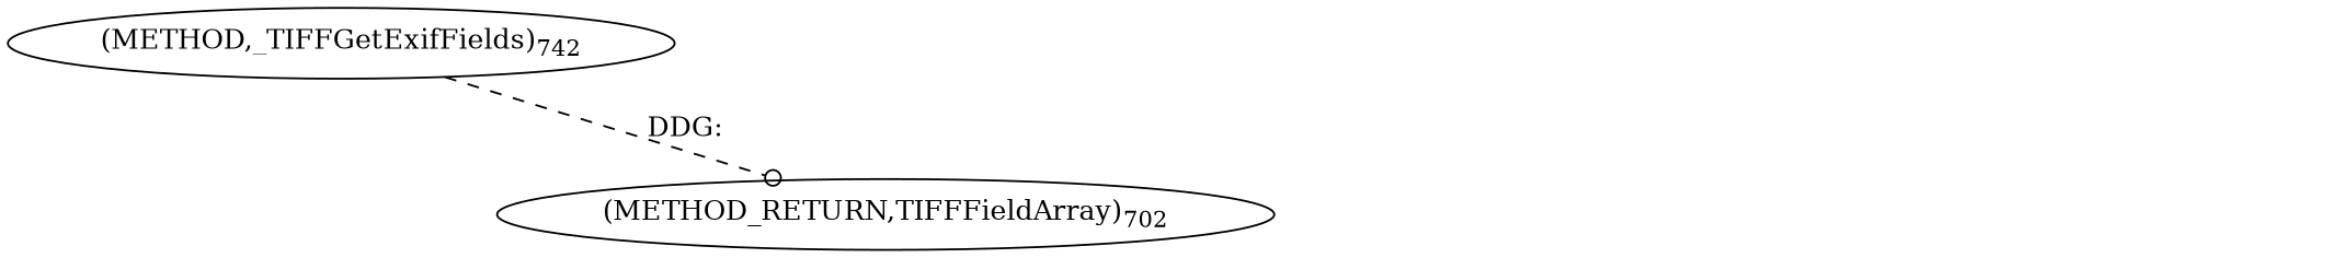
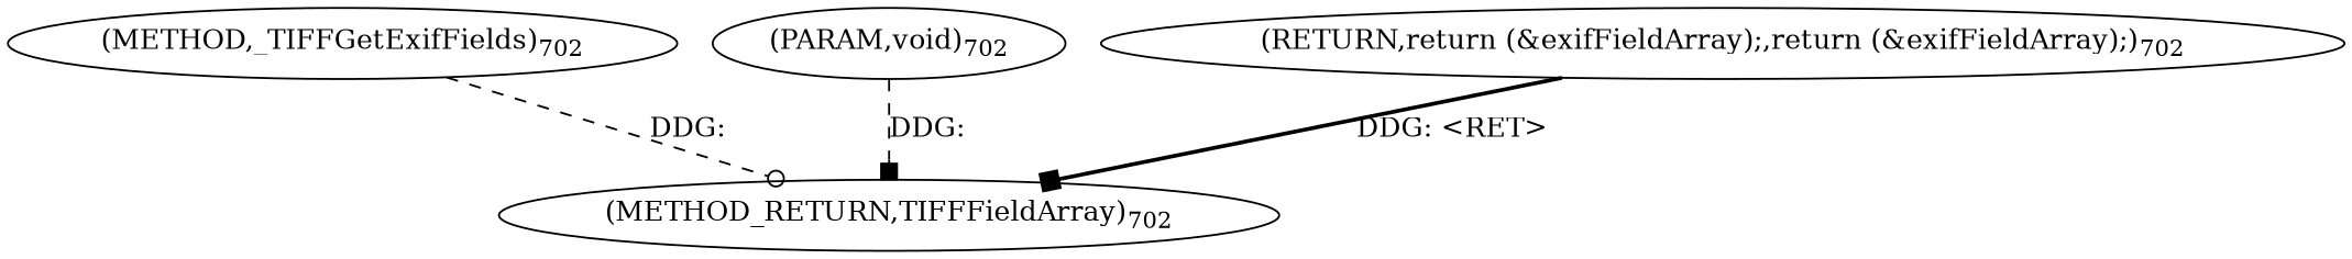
  digraph {
    edge [arrowhead=box style=dashed]
-   n1 [label=<(METHOD,_TIFFGetExifFields)<SUB>742</SUB>>]
+   n1 [label=<(METHOD,_TIFFGetExifFields)<SUB>702</SUB>>]
    n2 [label=<(METHOD_RETURN,TIFFFieldArray)<SUB>702</SUB>>]
+   n3 [label=<(PARAM,void)<SUB>702</SUB>>]
+   n4 [label=<(RETURN,return (&amp;exifFieldArray);,return (&amp;exifFieldArray);)<SUB>702</SUB>>]
    n1 -> n2 [arrowhead=odot label="DDG: "]
+   n3 -> n2 [label="DDG: "]
+   n4 -> n2 [label="DDG: &lt;RET&gt;" style=bold]
  }
